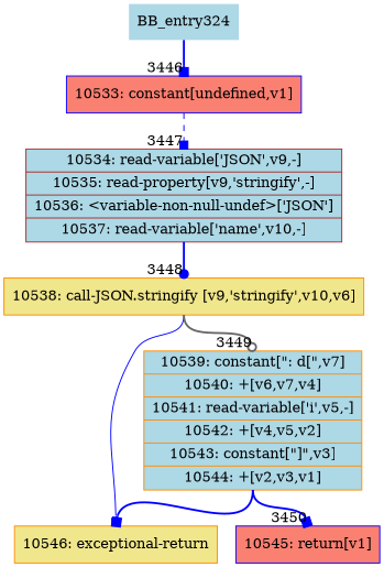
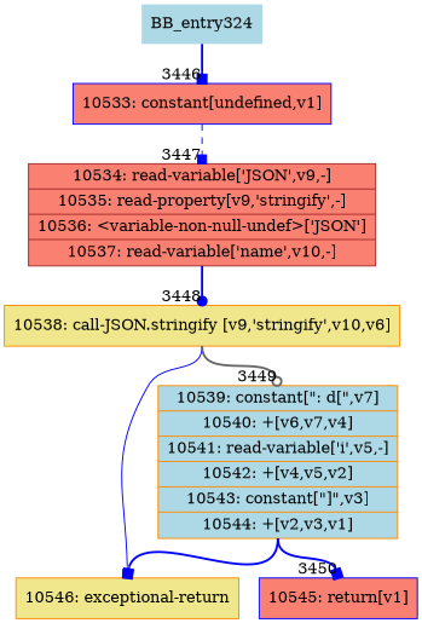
  digraph {
    rankdir=TD
    node [color=darkorange fillcolor=lightblue shape=record style=filled]
    edge [arrowhead=box color=blue headport=n style=bold tailport=s]
    BB_entry324 [shape=none]
    n2 [color=blue fillcolor=salmon label="{10533: constant[undefined,v1]}"]
-   n3 [color=brown label="{10534: read-variable['JSON',v9,-]|10535: read-property[v9,'stringify',-]|10536: \<variable-non-null-undef\>['JSON']|10537: read-variable['name',v10,-]}"]
+   n3 [color=brown fillcolor=salmon label="{10534: read-variable['JSON',v9,-]|10535: read-property[v9,'stringify',-]|10536: \<variable-non-null-undef\>['JSON']|10537: read-variable['name',v10,-]}"]
    n4 [fillcolor=khaki label="{10538: call-JSON.stringify [v9,'stringify',v10,v6]}"]
    n5 [fillcolor=khaki label="{10546: exceptional-return}"]
    n6 [label="{10539: constant[\": d[\",v7]|10540: +[v6,v7,v4]|10541: read-variable['i',v5,-]|10542: +[v4,v5,v2]|10543: constant[\"]\",v3]|10544: +[v2,v3,v1]}"]
    n7 [color=blue fillcolor=salmon label="{10545: return[v1]}"]
    BB_entry324 -> n2 [headlabel="    3446"]
    n2 -> n3 [headlabel="      3447" style=dashed]
    n3 -> n4 [arrowhead=dot headlabel="      3448"]
    n4 -> n5 [style=solid]
    n4 -> n6 [arrowhead=odot color=gray40 headlabel="      3449"]
    n6 -> n5
    n6 -> n7 [headlabel="      3450"]
  }
